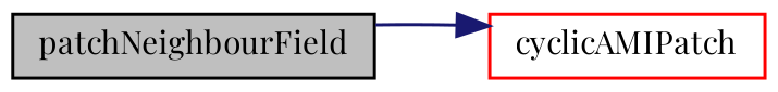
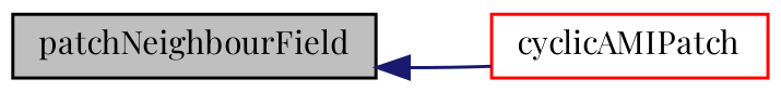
  digraph {
    rankdir=LR
    fontname="Playfair Display"
    node [fontname="Playfair Display" fontsize=10 shape=record]
    n1 [color=black fillcolor=grey75 fontcolor=black height=0.2 label=patchNeighbourField style=filled width=0.4]
    n2 [color=red height=0.2 label=cyclicAMIPatch width=0.4]
-   n2 -> n1 [color=midnightblue dir=back fontname="Playfair Display" fontsize=10 labelfontname=Helvetica labelfontsize=10 style=solid]
+   n1 -> n2 [color=midnightblue dir=back fontname="Playfair Display" fontsize=10 labelfontname=Helvetica labelfontsize=10 style=solid]
  }
